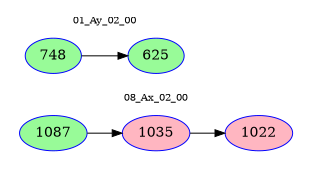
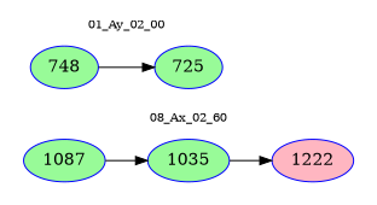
  digraph {
    rankdir=LR
    node [color=blue fillcolor=palegreen style=filled]
    edge [color=black]
    n1 [label=1087]
-   n2 [fillcolor=lightpink label=1035]
-   n3 [fillcolor=lightpink label=1022]
+   n2 [label=1035]
+   n3 [fillcolor=lightpink label=1222]
    n4 [label=748]
-   n5 [label=625]
+   n5 [label=725]
    subgraph cluster_1 {
      color=white
      fontsize=10
-     label="08_Ax_02_00"
+     label="08_Ax_02_60"
      n1
      n2
      n3
    }
    subgraph cluster_2 {
      color=white
      fontsize=10
      label="01_Ay_02_00"
      n4
      n5
    }
    n1 -> n2
    n2 -> n3
    n4 -> n5
  }
